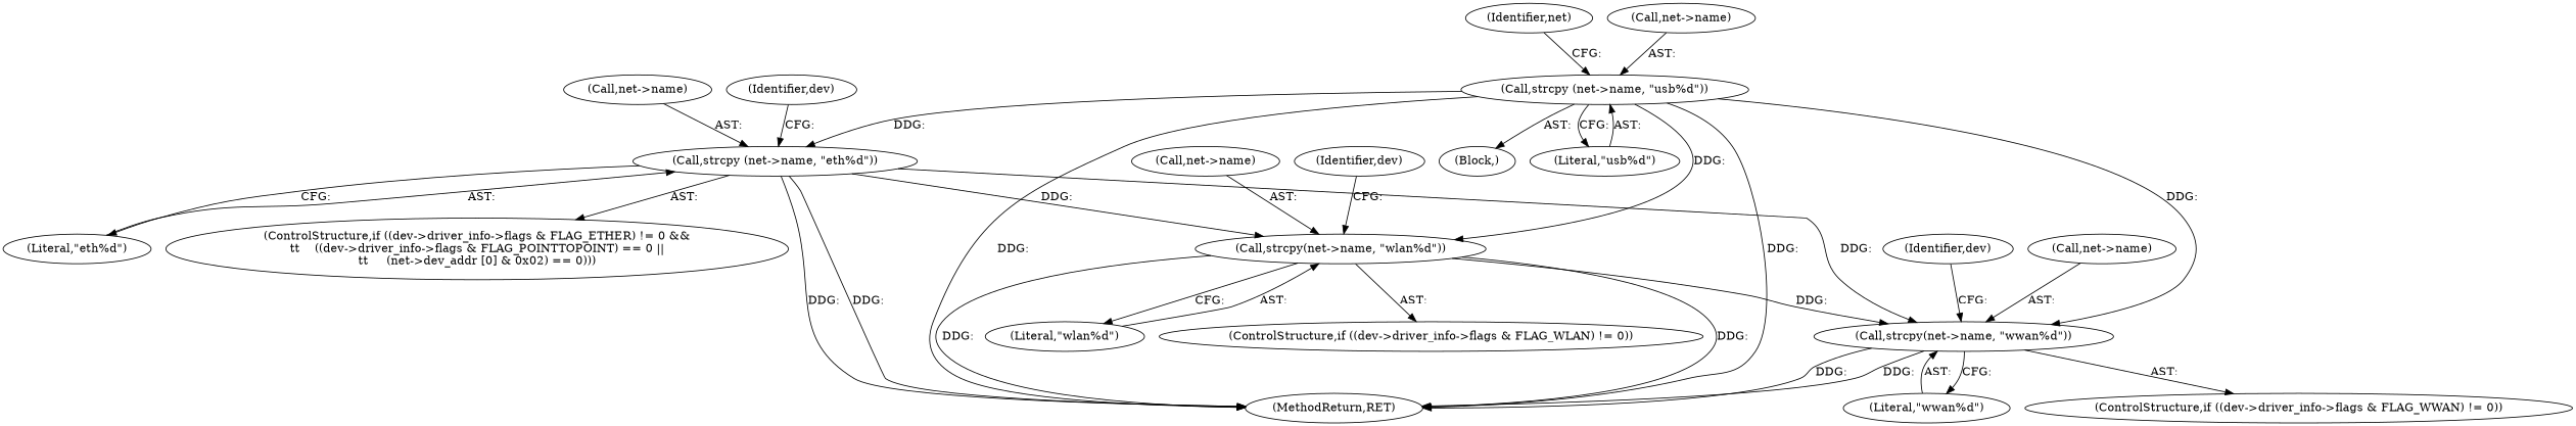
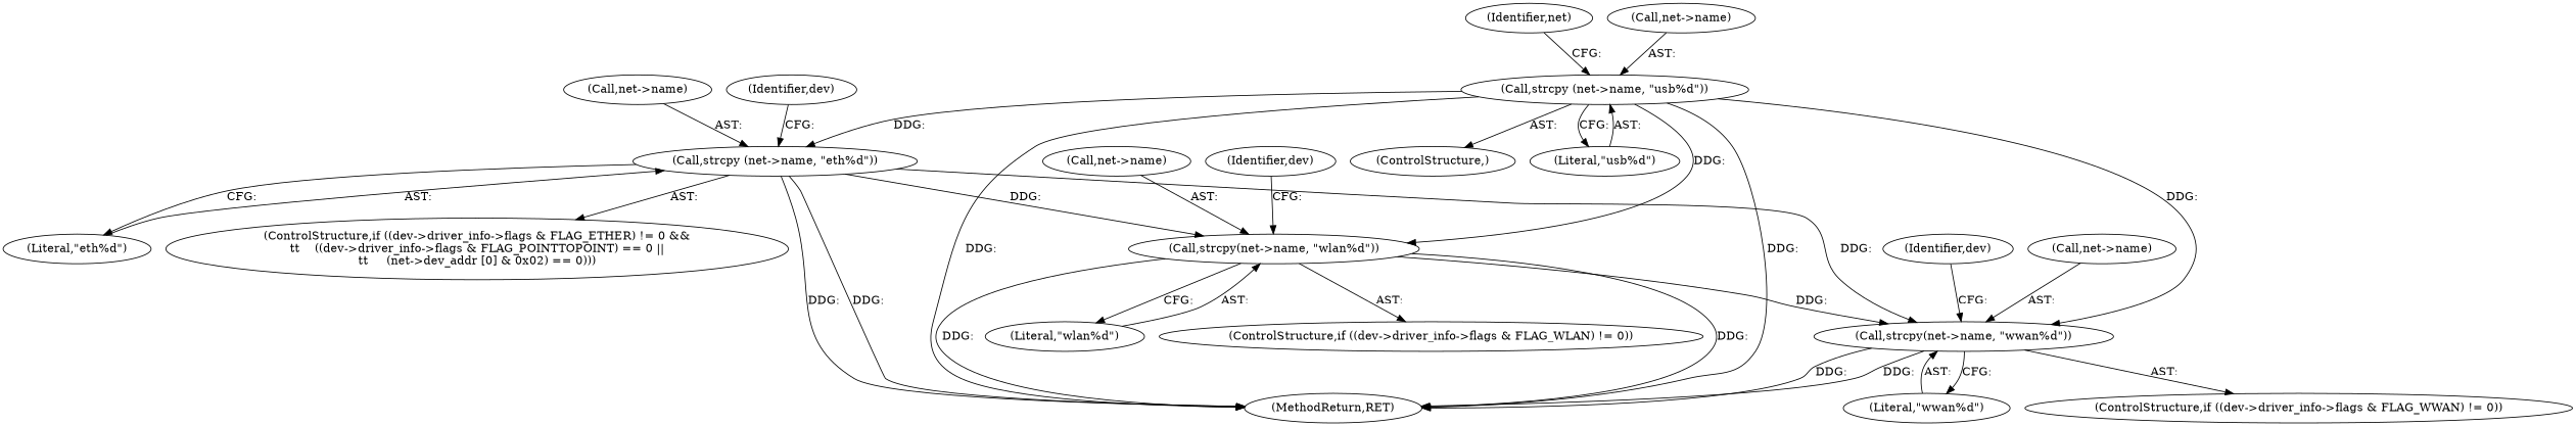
  digraph {
    n1 [label="(Call,strcpy(net->name, \"wwan%d\"))"]
    n2 [label="(ControlStructure,if ((dev->driver_info->flags & FLAG_WWAN) != 0))"]
    n3 [label="(MethodReturn,RET)"]
    n4 [label="(Literal,\"wwan%d\")"]
    n5 [label="(Call,strcpy (net->name, \"usb%d\"))"]
    n6 [label="(Call,strcpy(net->name, \"wlan%d\"))"]
    n7 [label="(Call,strcpy (net->name, \"eth%d\"))"]
-   n8 [label="(Block,)"]
+   n8 [label="(ControlStructure,)"]
    n9 [label="(Literal,\"usb%d\")"]
    n10 [label="(Literal,\"wlan%d\")"]
    n11 [label="(ControlStructure,if ((dev->driver_info->flags & FLAG_WLAN) != 0))"]
    n12 [label="(Literal,\"eth%d\")"]
    n13 [label="(ControlStructure,if ((dev->driver_info->flags & FLAG_ETHER) != 0 &&\n\t\t    ((dev->driver_info->flags & FLAG_POINTTOPOINT) == 0 ||\n\t\t     (net->dev_addr [0] & 0x02) == 0)))"]
    n14 [label="(Identifier,dev)"]
    n15 [label="(Identifier,net)"]
    n16 [label="(Call,net->name)"]
    n17 [label="(Identifier,dev)"]
    n18 [label="(Call,net->name)"]
    n19 [label="(Call,net->name)"]
    n20 [label="(Call,net->name)"]
    n21 [label="(Identifier,dev)"]
    n1 -> n2 [label="AST: "]
    n1 -> n3 [label="DDG: "]
    n1 -> n3 [label="DDG: "]
    n1 -> n4 [label="CFG: "]
    n4 -> n1 [label="AST: "]
    n5 -> n1 [label="DDG: "]
    n5 -> n3 [label="DDG: "]
    n5 -> n3 [label="DDG: "]
    n5 -> n6 [label="DDG: "]
    n5 -> n7 [label="DDG: "]
    n5 -> n8 [label="AST: "]
    n5 -> n9 [label="CFG: "]
    n6 -> n1 [label="DDG: "]
    n6 -> n3 [label="DDG: "]
    n6 -> n3 [label="DDG: "]
    n6 -> n10 [label="CFG: "]
    n6 -> n11 [label="AST: "]
    n7 -> n1 [label="DDG: "]
    n7 -> n3 [label="DDG: "]
    n7 -> n3 [label="DDG: "]
    n7 -> n6 [label="DDG: "]
    n7 -> n12 [label="CFG: "]
    n7 -> n13 [label="AST: "]
    n9 -> n5 [label="AST: "]
    n10 -> n6 [label="AST: "]
    n12 -> n7 [label="AST: "]
    n14 -> n6 [label="CFG: "]
    n15 -> n5 [label="CFG: "]
    n16 -> n1 [label="AST: "]
    n17 -> n7 [label="CFG: "]
    n18 -> n7 [label="AST: "]
    n19 -> n6 [label="AST: "]
    n20 -> n5 [label="AST: "]
    n21 -> n1 [label="CFG: "]
  }
